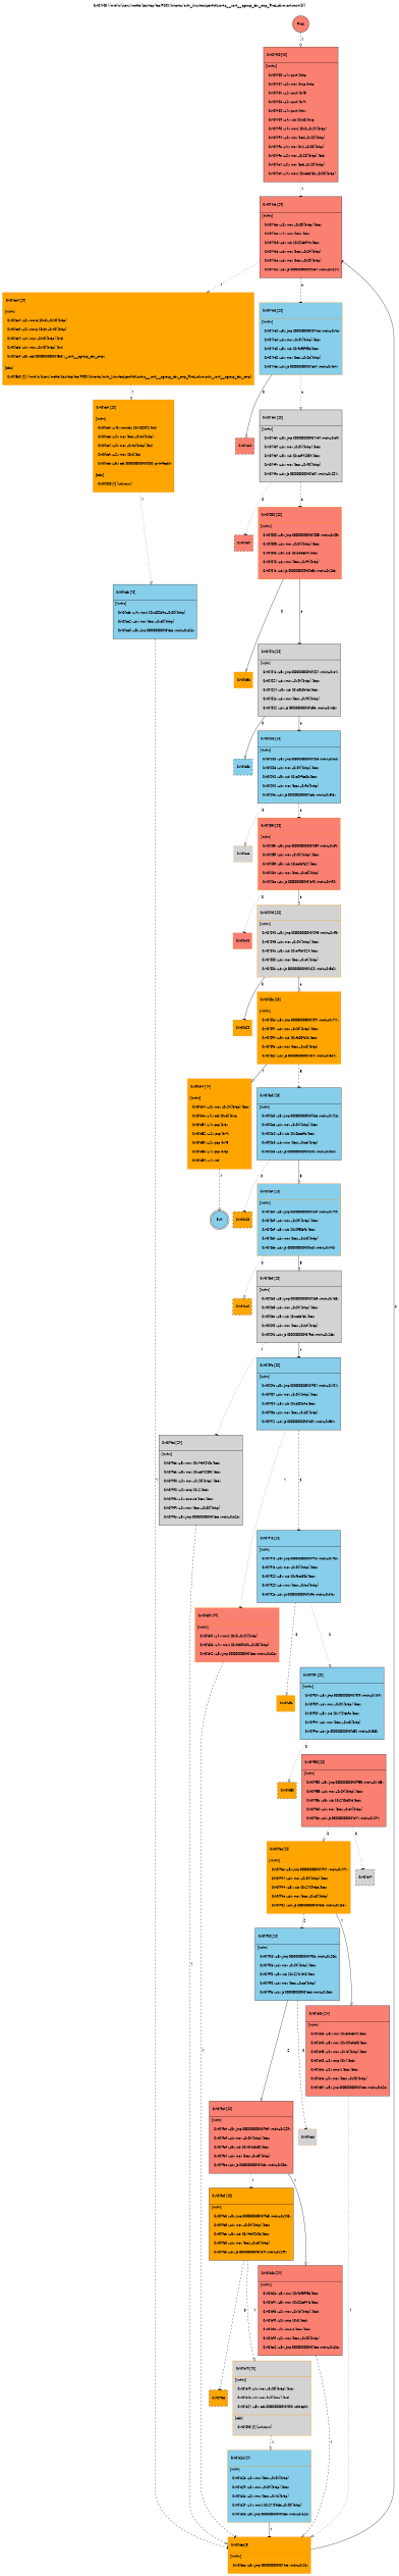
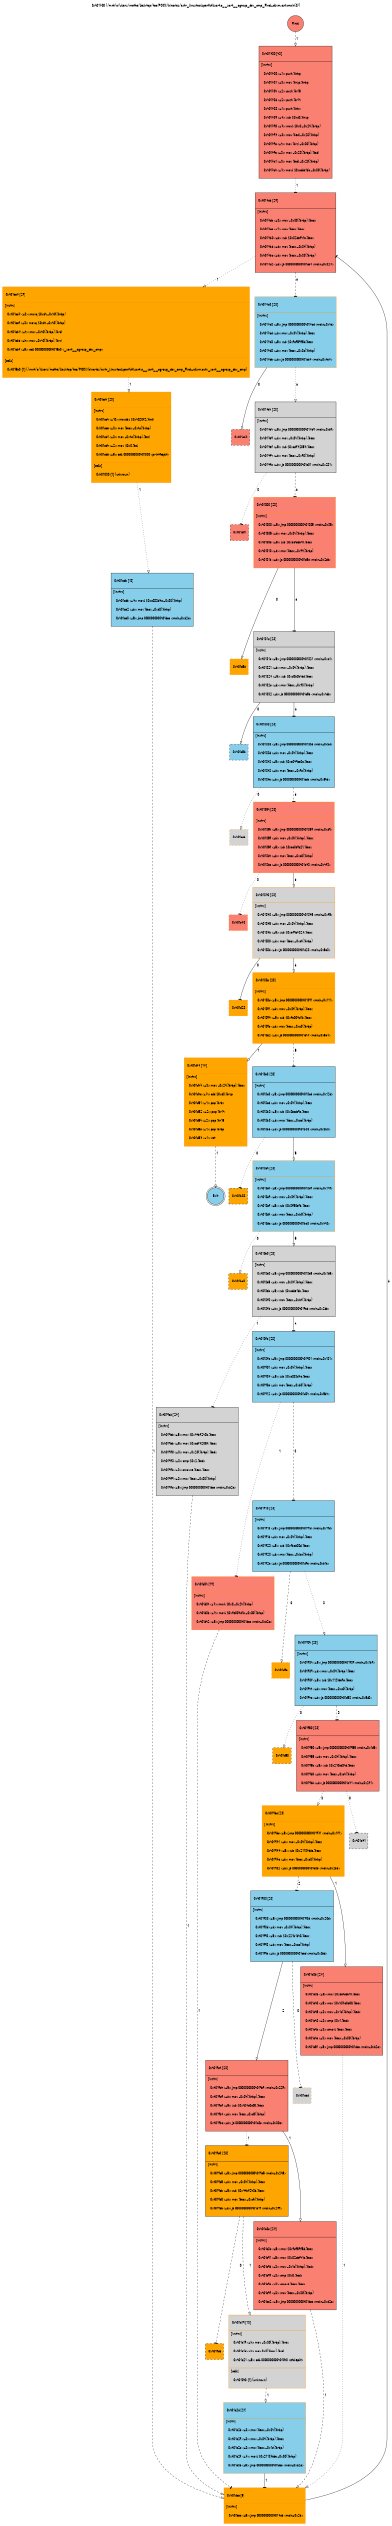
  digraph {
    fontname="Patrick Hand"
    label="0x401780 (/mnt/c/Users/mathe/Desktop/tcc/POCII/binaries/extr_linuxtoolsperfutilsort.c__sort__cgroup_dev_cmp_Final-ollvm.out::main(0))"
    labelloc=t
    node [color=black fillcolor=orange fontname="Patrick Hand" shape=record style=filled]
    edge [arrowhead=onormal fontname="Patrick Hand" style=dashed]
    n1 [fillcolor=salmon height=0.3 label=Final shape=circle width=0.3]
    n2 [fillcolor=salmon label="{\n     0x401780 [43]\l\n     | [instrs]\l\n     &nbsp;&nbsp;0x401780 \<+1\>: push %rbp\l\n     &nbsp;&nbsp;0x401781 \<+3\>: mov %rsp,%rbp\l\n     &nbsp;&nbsp;0x401784 \<+2\>: push %r15\l\n     &nbsp;&nbsp;0x401786 \<+2\>: push %r14\l\n     &nbsp;&nbsp;0x401788 \<+1\>: push %rbx\l\n     &nbsp;&nbsp;0x401789 \<+7\>: sub $0xd8,%rsp\l\n     &nbsp;&nbsp;0x401790 \<+7\>: movl $0x0,-0x24(%rbp)\l\n     &nbsp;&nbsp;0x401797 \<+3\>: mov %edi,-0x28(%rbp)\l\n     &nbsp;&nbsp;0x40179a \<+4\>: mov %rsi,-0x30(%rbp)\l\n     &nbsp;&nbsp;0x40179e \<+3\>: mov -0x28(%rbp),%edi\l\n     &nbsp;&nbsp;0x4017a1 \<+3\>: mov %edi,-0x20(%rbp)\l\n     &nbsp;&nbsp;0x4017a4 \<+7\>: movl $0xad6e1bb,-0x80(%rbp)\l\n  }"]
    n3 [fillcolor=salmon label="{\n     0x4017ab [29]\l\n     | [instrs]\l\n     &nbsp;&nbsp;0x4017ab \<+3\>: mov -0x80(%rbp),%eax\l\n     &nbsp;&nbsp;0x4017ae \<+2\>: mov %eax,%ecx\l\n     &nbsp;&nbsp;0x4017b0 \<+6\>: sub $0x82def41e,%ecx\l\n     &nbsp;&nbsp;0x4017b6 \<+6\>: mov %eax,-0x84(%rbp)\l\n     &nbsp;&nbsp;0x4017bc \<+6\>: mov %ecx,-0x88(%rbp)\l\n     &nbsp;&nbsp;0x4017c2 \<+6\>: je 0000000000401aa7 \<main+0x327\>\l\n  }"]
    n4 [color=darkorange label="{\n     0x401aa7 [29]\l\n     | [instrs]\l\n     &nbsp;&nbsp;0x401aa7 \<+8\>: movq $0x64,-0x40(%rbp)\l\n     &nbsp;&nbsp;0x401aaf \<+8\>: movq $0x64,-0x48(%rbp)\l\n     &nbsp;&nbsp;0x401ab7 \<+4\>: mov -0x40(%rbp),%rdi\l\n     &nbsp;&nbsp;0x401abb \<+4\>: mov -0x48(%rbp),%rsi\l\n     &nbsp;&nbsp;0x401abf \<+5\>: call 00000000004015b0 \<_sort__cgroup_dev_cmp\>\l\n     | [calls]\l\n     &nbsp;&nbsp;0x4015b0 \{1\} (/mnt/c/Users/mathe/Desktop/tcc/POCII/binaries/extr_linuxtoolsperfutilsort.c__sort__cgroup_dev_cmp_Final-ollvm.out::_sort__cgroup_dev_cmp)\l\n  }"]
    n5 [color=darkorange fillcolor=skyblue label="{\n     0x4017c8 [28]\l\n     | [instrs]\l\n     &nbsp;&nbsp;0x4017c8 \<+5\>: jmp 00000000004017cd \<main+0x4d\>\l\n     &nbsp;&nbsp;0x4017cd \<+6\>: mov -0x84(%rbp),%eax\l\n     &nbsp;&nbsp;0x4017d3 \<+5\>: sub $0x9c959f5d,%eax\l\n     &nbsp;&nbsp;0x4017d8 \<+6\>: mov %eax,-0x8c(%rbp)\l\n     &nbsp;&nbsp;0x4017de \<+6\>: je 0000000000401c67 \<main+0x4e7\>\l\n  }"]
    n6 [color=darkorange label="{\n     0x401ac4 [23]\l\n     | [instrs]\l\n     &nbsp;&nbsp;0x401ac4 \<+10\>: movabs $0x4020f2,%rdi\l\n     &nbsp;&nbsp;0x401ace \<+3\>: mov %eax,-0x4c(%rbp)\l\n     &nbsp;&nbsp;0x401ad1 \<+3\>: mov -0x4c(%rbp),%esi\l\n     &nbsp;&nbsp;0x401ad4 \<+2\>: mov $0x0,%al\l\n     &nbsp;&nbsp;0x401ad6 \<+5\>: call 0000000000401030 \<printf@plt\>\l\n     | [calls]\l\n     &nbsp;&nbsp;0x401030 \{1\} (unknown)\l\n  }"]
    n7 [fillcolor=salmon label="{\n     0x401c67\l\n  }" style="dashed,filled"]
    n8 [fillcolor=lightgrey label="{\n     0x4017e4 [28]\l\n     | [instrs]\l\n     &nbsp;&nbsp;0x4017e4 \<+5\>: jmp 00000000004017e9 \<main+0x69\>\l\n     &nbsp;&nbsp;0x4017e9 \<+6\>: mov -0x84(%rbp),%eax\l\n     &nbsp;&nbsp;0x4017ef \<+5\>: sub $0xadf72057,%eax\l\n     &nbsp;&nbsp;0x4017f4 \<+6\>: mov %eax,-0x90(%rbp)\l\n     &nbsp;&nbsp;0x4017fa \<+6\>: je 0000000000401a01 \<main+0x281\>\l\n  }"]
    n9 [fillcolor=skyblue label="{\n     0x401adb [18]\l\n     | [instrs]\l\n     &nbsp;&nbsp;0x401adb \<+7\>: movl $0xc883d7c,-0x80(%rbp)\l\n     &nbsp;&nbsp;0x401ae2 \<+6\>: mov %eax,-0xd8(%rbp)\l\n     &nbsp;&nbsp;0x401ae8 \<+5\>: jmp 0000000000401daa \<main+0x62a\>\l\n  }"]
    n10 [fillcolor=salmon label="{\n     0x401a01\l\n  }" style="dashed,filled"]
    n11 [color=darkorange fillcolor=salmon label="{\n     0x401800 [28]\l\n     | [instrs]\l\n     &nbsp;&nbsp;0x401800 \<+5\>: jmp 0000000000401805 \<main+0x85\>\l\n     &nbsp;&nbsp;0x401805 \<+6\>: mov -0x84(%rbp),%eax\l\n     &nbsp;&nbsp;0x40180b \<+5\>: sub $0xb64a6b44,%eax\l\n     &nbsp;&nbsp;0x401810 \<+6\>: mov %eax,-0x94(%rbp)\l\n     &nbsp;&nbsp;0x401816 \<+6\>: je 0000000000401a56 \<main+0x2d6\>\l\n  }"]
    Exit [fillcolor=skyblue height=0.3 peripheries=2 shape=circle width=0.3]
    n13 [color=darkorange label="{\n     0x401a56\l\n  }" style="dashed,filled"]
    n14 [fillcolor=lightgrey label="{\n     0x40181c [28]\l\n     | [instrs]\l\n     &nbsp;&nbsp;0x40181c \<+5\>: jmp 0000000000401821 \<main+0xa1\>\l\n     &nbsp;&nbsp;0x401821 \<+6\>: mov -0x84(%rbp),%eax\l\n     &nbsp;&nbsp;0x401827 \<+5\>: sub $0xd3b3b46d,%eax\l\n     &nbsp;&nbsp;0x40182c \<+6\>: mov %eax,-0x98(%rbp)\l\n     &nbsp;&nbsp;0x401832 \<+6\>: je 0000000000401c5b \<main+0x4db\>\l\n  }"]
    n15 [color=darkorange label="{\n     0x401daa [5]\l\n     | [instrs]\l\n     &nbsp;&nbsp;0x401daa \<+5\>: jmp 00000000004017ab \<main+0x2b\>\l\n  }"]
    n16 [fillcolor=skyblue label="{\n     0x401c5b\l\n  }" style="dashed,filled"]
    n17 [fillcolor=skyblue label="{\n     0x401838 [28]\l\n     | [instrs]\l\n     &nbsp;&nbsp;0x401838 \<+5\>: jmp 000000000040183d \<main+0xbd\>\l\n     &nbsp;&nbsp;0x40183d \<+6\>: mov -0x84(%rbp),%eax\l\n     &nbsp;&nbsp;0x401843 \<+5\>: sub $0xe079ae0a,%eax\l\n     &nbsp;&nbsp;0x401848 \<+6\>: mov %eax,-0x9c(%rbp)\l\n     &nbsp;&nbsp;0x40184e \<+6\>: je 0000000000401ccb \<main+0x54b\>\l\n  }"]
    n18 [color=darkorange fillcolor=lightgrey label="{\n     0x401ccb\l\n  }" style="dashed,filled"]
    n19 [color=darkorange fillcolor=salmon label="{\n     0x401854 [28]\l\n     | [instrs]\l\n     &nbsp;&nbsp;0x401854 \<+5\>: jmp 0000000000401859 \<main+0xd9\>\l\n     &nbsp;&nbsp;0x401859 \<+6\>: mov -0x84(%rbp),%eax\l\n     &nbsp;&nbsp;0x40185f \<+5\>: sub $0xec8e9c21,%eax\l\n     &nbsp;&nbsp;0x401864 \<+6\>: mov %eax,-0xa0(%rbp)\l\n     &nbsp;&nbsp;0x40186a \<+6\>: je 0000000000401c73 \<main+0x4f3\>\l\n  }"]
    n20 [color=darkorange fillcolor=skyblue label="{\n     0x401a26 [21]\l\n     | [instrs]\l\n     &nbsp;&nbsp;0x401a26 \<+3\>: mov %eax,-0x34(%rbp)\l\n     &nbsp;&nbsp;0x401a29 \<+3\>: mov -0x34(%rbp),%eax\l\n     &nbsp;&nbsp;0x401a2c \<+3\>: mov %eax,-0x1c(%rbp)\l\n     &nbsp;&nbsp;0x401a2f \<+7\>: movl $0x2118766e,-0x80(%rbp)\l\n     &nbsp;&nbsp;0x401a36 \<+5\>: jmp 0000000000401daa \<main+0x62a\>\l\n  }"]
    n21 [color=darkorange fillcolor=salmon label="{\n     0x401c73\l\n  }" style="dashed,filled"]
    n22 [color=darkorange fillcolor=lightgrey label="{\n     0x401870 [28]\l\n     | [instrs]\l\n     &nbsp;&nbsp;0x401870 \<+5\>: jmp 0000000000401875 \<main+0xf5\>\l\n     &nbsp;&nbsp;0x401875 \<+6\>: mov -0x84(%rbp),%eax\l\n     &nbsp;&nbsp;0x40187b \<+5\>: sub $0xef9a7327,%eax\l\n     &nbsp;&nbsp;0x401880 \<+6\>: mov %eax,-0xa4(%rbp)\l\n     &nbsp;&nbsp;0x401886 \<+6\>: je 0000000000401d28 \<main+0x5a8\>\l\n  }"]
    n23 [label="{\n     0x4019dc\l\n  }" style="dashed,filled"]
    n24 [color=darkorange label="{\n     0x401d28\l\n  }" style="dashed,filled"]
    n25 [color=darkorange label="{\n     0x40188c [28]\l\n     | [instrs]\l\n     &nbsp;&nbsp;0x40188c \<+5\>: jmp 0000000000401891 \<main+0x111\>\l\n     &nbsp;&nbsp;0x401891 \<+6\>: mov -0x84(%rbp),%eax\l\n     &nbsp;&nbsp;0x401897 \<+5\>: sub $0xfe007d1b,%eax\l\n     &nbsp;&nbsp;0x40189c \<+6\>: mov %eax,-0xa8(%rbp)\l\n     &nbsp;&nbsp;0x4018a2 \<+6\>: je 0000000000401d47 \<main+0x5c7\>\l\n  }"]
    n26 [color=darkorange fillcolor=lightgrey label="{\n     0x401a19 [13]\l\n     | [instrs]\l\n     &nbsp;&nbsp;0x401a19 \<+4\>: mov -0x30(%rbp),%rax\l\n     &nbsp;&nbsp;0x401a1d \<+4\>: mov 0x8(%rax),%rdi\l\n     &nbsp;&nbsp;0x401a21 \<+5\>: call 0000000000401040 \<atoi@plt\>\l\n     | [calls]\l\n     &nbsp;&nbsp;0x401040 \{1\} (unknown)\l\n  }"]
    n27 [color=darkorange label="{\n     0x401d47 [17]\l\n     | [instrs]\l\n     &nbsp;&nbsp;0x401d47 \<+3\>: mov -0x24(%rbp),%eax\l\n     &nbsp;&nbsp;0x401d4a \<+7\>: add $0xd8,%rsp\l\n     &nbsp;&nbsp;0x401d51 \<+1\>: pop %rbx\l\n     &nbsp;&nbsp;0x401d52 \<+2\>: pop %r14\l\n     &nbsp;&nbsp;0x401d54 \<+2\>: pop %r15\l\n     &nbsp;&nbsp;0x401d56 \<+1\>: pop %rbp\l\n     &nbsp;&nbsp;0x401d57 \<+1\>: ret\l\n  }"]
    n28 [fillcolor=skyblue label="{\n     0x4018a8 [28]\l\n     | [instrs]\l\n     &nbsp;&nbsp;0x4018a8 \<+5\>: jmp 00000000004018ad \<main+0x12d\>\l\n     &nbsp;&nbsp;0x4018ad \<+6\>: mov -0x84(%rbp),%eax\l\n     &nbsp;&nbsp;0x4018b3 \<+5\>: sub $0x36ada9c,%eax\l\n     &nbsp;&nbsp;0x4018b8 \<+6\>: mov %eax,-0xac(%rbp)\l\n     &nbsp;&nbsp;0x4018be \<+6\>: je 0000000000401b33 \<main+0x3b3\>\l\n  }"]
    n29 [label="{\n     0x4019c0 [28]\l\n     | [instrs]\l\n     &nbsp;&nbsp;0x4019c0 \<+5\>: jmp 00000000004019c5 \<main+0x245\>\l\n     &nbsp;&nbsp;0x4019c5 \<+6\>: mov -0x84(%rbp),%eax\l\n     &nbsp;&nbsp;0x4019cb \<+5\>: sub $0x74bf243b,%eax\l\n     &nbsp;&nbsp;0x4019d0 \<+6\>: mov %eax,-0xd4(%rbp)\l\n     &nbsp;&nbsp;0x4019d6 \<+6\>: je 0000000000401a19 \<main+0x299\>\l\n  }"]
    n30 [label="{\n     0x401b33\l\n  }" style="dashed,filled"]
    n31 [color=darkorange fillcolor=skyblue label="{\n     0x4018c4 [28]\l\n     | [instrs]\l\n     &nbsp;&nbsp;0x4018c4 \<+5\>: jmp 00000000004018c9 \<main+0x149\>\l\n     &nbsp;&nbsp;0x4018c9 \<+6\>: mov -0x84(%rbp),%eax\l\n     &nbsp;&nbsp;0x4018cf \<+5\>: sub $0x8f50efb,%eax\l\n     &nbsp;&nbsp;0x4018d4 \<+6\>: mov %eax,-0xb0(%rbp)\l\n     &nbsp;&nbsp;0x4018da \<+6\>: je 0000000000401bc3 \<main+0x443\>\l\n  }"]
    n32 [fillcolor=salmon label="{\n     0x401a8c [27]\l\n     | [instrs]\l\n     &nbsp;&nbsp;0x401a8c \<+5\>: mov $0x9c959f5d,%eax\l\n     &nbsp;&nbsp;0x401a91 \<+5\>: mov $0x82def41e,%ecx\l\n     &nbsp;&nbsp;0x401a96 \<+3\>: mov -0x1c(%rbp),%edx\l\n     &nbsp;&nbsp;0x401a99 \<+3\>: cmp $0x0,%edx\l\n     &nbsp;&nbsp;0x401a9c \<+3\>: cmove %ecx,%eax\l\n     &nbsp;&nbsp;0x401a9f \<+3\>: mov %eax,-0x80(%rbp)\l\n     &nbsp;&nbsp;0x401aa2 \<+5\>: jmp 0000000000401daa \<main+0x62a\>\l\n  }"]
    n33 [label="{\n     0x401bc3\l\n  }" style="dashed,filled"]
    n34 [fillcolor=lightgrey label="{\n     0x4018e0 [28]\l\n     | [instrs]\l\n     &nbsp;&nbsp;0x4018e0 \<+5\>: jmp 00000000004018e5 \<main+0x165\>\l\n     &nbsp;&nbsp;0x4018e5 \<+6\>: mov -0x84(%rbp),%eax\l\n     &nbsp;&nbsp;0x4018eb \<+5\>: sub $0xad6e1bb,%eax\l\n     &nbsp;&nbsp;0x4018f0 \<+6\>: mov %eax,-0xb4(%rbp)\l\n     &nbsp;&nbsp;0x4018f6 \<+6\>: je 00000000004019e6 \<main+0x266\>\l\n  }"]
    n35 [fillcolor=salmon label="{\n     0x4019a4 [28]\l\n     | [instrs]\l\n     &nbsp;&nbsp;0x4019a4 \<+5\>: jmp 00000000004019a9 \<main+0x229\>\l\n     &nbsp;&nbsp;0x4019a9 \<+6\>: mov -0x84(%rbp),%eax\l\n     &nbsp;&nbsp;0x4019af \<+5\>: sub $0x487c0c00,%eax\l\n     &nbsp;&nbsp;0x4019b4 \<+6\>: mov %eax,-0xd0(%rbp)\l\n     &nbsp;&nbsp;0x4019ba \<+6\>: je 0000000000401a8c \<main+0x30c\>\l\n  }"]
    n36 [fillcolor=lightgrey label="{\n     0x4019e6 [27]\l\n     | [instrs]\l\n     &nbsp;&nbsp;0x4019e6 \<+5\>: mov $0x74bf243b,%eax\l\n     &nbsp;&nbsp;0x4019eb \<+5\>: mov $0xadf72057,%ecx\l\n     &nbsp;&nbsp;0x4019f0 \<+3\>: mov -0x20(%rbp),%edx\l\n     &nbsp;&nbsp;0x4019f3 \<+3\>: cmp $0x2,%edx\l\n     &nbsp;&nbsp;0x4019f6 \<+3\>: cmovne %ecx,%eax\l\n     &nbsp;&nbsp;0x4019f9 \<+3\>: mov %eax,-0x80(%rbp)\l\n     &nbsp;&nbsp;0x4019fc \<+5\>: jmp 0000000000401daa \<main+0x62a\>\l\n  }"]
    n37 [fillcolor=skyblue label="{\n     0x4018fc [28]\l\n     | [instrs]\l\n     &nbsp;&nbsp;0x4018fc \<+5\>: jmp 0000000000401901 \<main+0x181\>\l\n     &nbsp;&nbsp;0x401901 \<+6\>: mov -0x84(%rbp),%eax\l\n     &nbsp;&nbsp;0x401907 \<+5\>: sub $0xc883d7c,%eax\l\n     &nbsp;&nbsp;0x40190c \<+6\>: mov %eax,-0xb8(%rbp)\l\n     &nbsp;&nbsp;0x401912 \<+6\>: je 0000000000401d34 \<main+0x5b4\>\l\n  }"]
    n38 [color=darkorange fillcolor=lightgrey label="{\n     0x401aed\l\n  }" style="dashed,filled"]
    n39 [color=darkorange fillcolor=salmon label="{\n     0x401d34 [19]\l\n     | [instrs]\l\n     &nbsp;&nbsp;0x401d34 \<+7\>: movl $0x0,-0x24(%rbp)\l\n     &nbsp;&nbsp;0x401d3b \<+7\>: movl $0xfe007d1b,-0x80(%rbp)\l\n     &nbsp;&nbsp;0x401d42 \<+5\>: jmp 0000000000401daa \<main+0x62a\>\l\n  }"]
    n40 [fillcolor=skyblue label="{\n     0x401918 [28]\l\n     | [instrs]\l\n     &nbsp;&nbsp;0x401918 \<+5\>: jmp 000000000040191d \<main+0x19d\>\l\n     &nbsp;&nbsp;0x40191d \<+6\>: mov -0x84(%rbp),%eax\l\n     &nbsp;&nbsp;0x401923 \<+5\>: sub $0xfbc603d,%eax\l\n     &nbsp;&nbsp;0x401928 \<+6\>: mov %eax,-0xbc(%rbp)\l\n     &nbsp;&nbsp;0x40192e \<+6\>: je 0000000000401d9e \<main+0x61e\>\l\n  }"]
    n41 [fillcolor=skyblue label="{\n     0x401988 [28]\l\n     | [instrs]\l\n     &nbsp;&nbsp;0x401988 \<+5\>: jmp 000000000040198d \<main+0x20d\>\l\n     &nbsp;&nbsp;0x40198d \<+6\>: mov -0x84(%rbp),%eax\l\n     &nbsp;&nbsp;0x401993 \<+5\>: sub $0x221b1648,%eax\l\n     &nbsp;&nbsp;0x401998 \<+6\>: mov %eax,-0xcc(%rbp)\l\n     &nbsp;&nbsp;0x40199e \<+6\>: je 0000000000401aed \<main+0x36d\>\l\n  }"]
    n42 [color=darkorange label="{\n     0x401d9e\l\n  }" style="dashed,filled"]
    n43 [fillcolor=skyblue label="{\n     0x401934 [28]\l\n     | [instrs]\l\n     &nbsp;&nbsp;0x401934 \<+5\>: jmp 0000000000401939 \<main+0x1b9\>\l\n     &nbsp;&nbsp;0x401939 \<+6\>: mov -0x84(%rbp),%eax\l\n     &nbsp;&nbsp;0x40193f \<+5\>: sub $0x11246e9c,%eax\l\n     &nbsp;&nbsp;0x401944 \<+6\>: mov %eax,-0xc0(%rbp)\l\n     &nbsp;&nbsp;0x40194a \<+6\>: je 0000000000401d58 \<main+0x5d8\>\l\n  }"]
    n44 [fillcolor=salmon label="{\n     0x401a3b [27]\l\n     | [instrs]\l\n     &nbsp;&nbsp;0x401a3b \<+5\>: mov $0xb64a6b44,%eax\l\n     &nbsp;&nbsp;0x401a40 \<+5\>: mov $0x487c0c00,%ecx\l\n     &nbsp;&nbsp;0x401a45 \<+3\>: mov -0x1c(%rbp),%edx\l\n     &nbsp;&nbsp;0x401a48 \<+3\>: cmp $0x1,%edx\l\n     &nbsp;&nbsp;0x401a4b \<+3\>: cmovl %ecx,%eax\l\n     &nbsp;&nbsp;0x401a4e \<+3\>: mov %eax,-0x80(%rbp)\l\n     &nbsp;&nbsp;0x401a51 \<+5\>: jmp 0000000000401daa \<main+0x62a\>\l\n  }"]
    n45 [label="{\n     0x401d58\l\n  }" style="dashed,filled"]
    n46 [fillcolor=salmon label="{\n     0x401950 [28]\l\n     | [instrs]\l\n     &nbsp;&nbsp;0x401950 \<+5\>: jmp 0000000000401955 \<main+0x1d5\>\l\n     &nbsp;&nbsp;0x401955 \<+6\>: mov -0x84(%rbp),%eax\l\n     &nbsp;&nbsp;0x40195b \<+5\>: sub $0x2106d34d,%eax\l\n     &nbsp;&nbsp;0x401960 \<+6\>: mov %eax,-0xc4(%rbp)\l\n     &nbsp;&nbsp;0x401966 \<+6\>: je 0000000000401a71 \<main+0x2f1\>\l\n  }"]
    n47 [color=darkorange label="{\n     0x40196c [28]\l\n     | [instrs]\l\n     &nbsp;&nbsp;0x40196c \<+5\>: jmp 0000000000401971 \<main+0x1f1\>\l\n     &nbsp;&nbsp;0x401971 \<+6\>: mov -0x84(%rbp),%eax\l\n     &nbsp;&nbsp;0x401977 \<+5\>: sub $0x2118766e,%eax\l\n     &nbsp;&nbsp;0x40197c \<+6\>: mov %eax,-0xc8(%rbp)\l\n     &nbsp;&nbsp;0x401982 \<+6\>: je 0000000000401a3b \<main+0x2bb\>\l\n  }"]
    n48 [fillcolor=lightgrey label="{\n     0x401a71\l\n  }" style="dashed,filled"]
    n1 -> n2 [label=" 1"]
    n2 -> n3 [arrowhead=tee label=" 1" style=dotted]
    n3 -> n4 [label=" 1" style=dotted]
    n3 -> n5 [arrowhead=tee label=" 6"]
    n4 -> n6 [label=" 1" style=dotted]
    n5 -> n7 [label=" 0" style=solid]
    n5 -> n8 [label=" 6" style=dotted]
    n6 -> n9 [label=" 1" style=dotted]
    n8 -> n10 [arrowhead=tee label=" 0" style=dotted]
    n8 -> n11 [arrowhead=tee label=" 6"]
-   n9 -> n15 [arrowhead=tee label=" 1"]
+   n9 -> n15 [label=" 1"]
    n11 -> n13 [label=" 0" style=solid]
    n11 -> n14 [arrowhead=tee label=" 6" style=solid]
    n14 -> n16 [label=" 0" style=solid]
    n14 -> n17 [arrowhead=tee label=" 6" style=solid]
    n15 -> n3 [arrowhead=tee label=" 6" style=solid]
    n17 -> n18 [label=" 0" style=dotted]
    n17 -> n19 [arrowhead=tee label=" 6"]
    n19 -> n21 [arrowhead=tee label=" 0" style=dotted]
    n19 -> n22 [label=" 6" style=solid]
    n20 -> n15 [arrowhead=tee label=" 1" style=solid]
    n22 -> n24 [arrowhead=tee label=" 0" style=solid]
    n22 -> n25 [label=" 6" style=solid]
    n25 -> n27 [label=" 1" style=solid]
    n25 -> n28 [arrowhead=tee label=" 5"]
    n26 -> n20 [label=" 1"]
    n27 -> Exit [label=" 1"]
    n28 -> n30 [arrowhead=tee label=" 0" style=dotted]
    n28 -> n31 [label=" 5" style=solid]
    n29 -> n23 [arrowhead=tee label=" 0"]
    n29 -> n26 [label=" 1"]
    n31 -> n33 [label=" 0" style=dotted]
    n31 -> n34 [label=" 5" style=solid]
    n32 -> n15 [label=" 1"]
    n34 -> n36 [arrowhead=tee label=" 1" style=dotted]
    n34 -> n37 [arrowhead=tee label=" 4" style=solid]
    n35 -> n29 [arrowhead=tee label=" 1" style=dotted]
    n35 -> n32 [label=" 1" style=solid]
    n36 -> n15 [label=" 1"]
    n37 -> n39 [arrowhead=tee label=" 1" style=dotted]
    n37 -> n40 [arrowhead=tee label=" 3"]
    n39 -> n15 [arrowhead=tee label=" 1"]
    n40 -> n42 [label=" 0"]
    n40 -> n43 [label=" 3" style=dotted]
    n41 -> n35 [label=" 2" style=solid]
    n41 -> n38 [arrowhead=tee label=" 0"]
    n43 -> n45 [label=" 0" style=dotted]
+   n43 -> n46 [arrowhead=tee label=" 3"]
    n44 -> n15 [label=" 1" style=dotted]
    n46 -> n47 [label=" 3" style=dotted]
    n46 -> n48 [arrowhead=tee label=" 0" style=dotted]
    n47 -> n41 [arrowhead=tee label=" 2"]
    n47 -> n44 [label=" 1" style=solid]
  }
